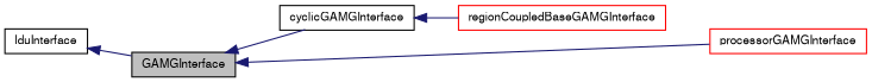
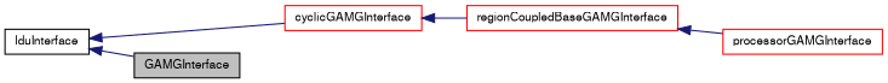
  digraph {
    rankdir=LR
    node [color=black fontname=FreeSans fontsize=10 shape=record]
    edge [color=midnightblue dir=back fontname=FreeSans fontsize=10 labelfontname=FreeSans labelfontsize=10 style=solid]
    n1 [fillcolor=grey75 fontcolor=black height=0.2 label=GAMGInterface style=filled width=0.4]
-   n2 [height=0.2 label=cyclicGAMGInterface width=0.4]
+   n2 [color=red height=0.2 label=cyclicGAMGInterface width=0.4]
    n3 [color=red height=0.2 label=processorGAMGInterface width=0.4]
    n4 [color=red height=0.2 label=regionCoupledBaseGAMGInterface width=0.4]
    n5 [height=0.2 label=lduInterface width=0.4]
-   n1 -> n2
-   n1 -> n3
+   n5 -> n2
+   n4 -> n3
    n2 -> n4
    n5 -> n1
  }
